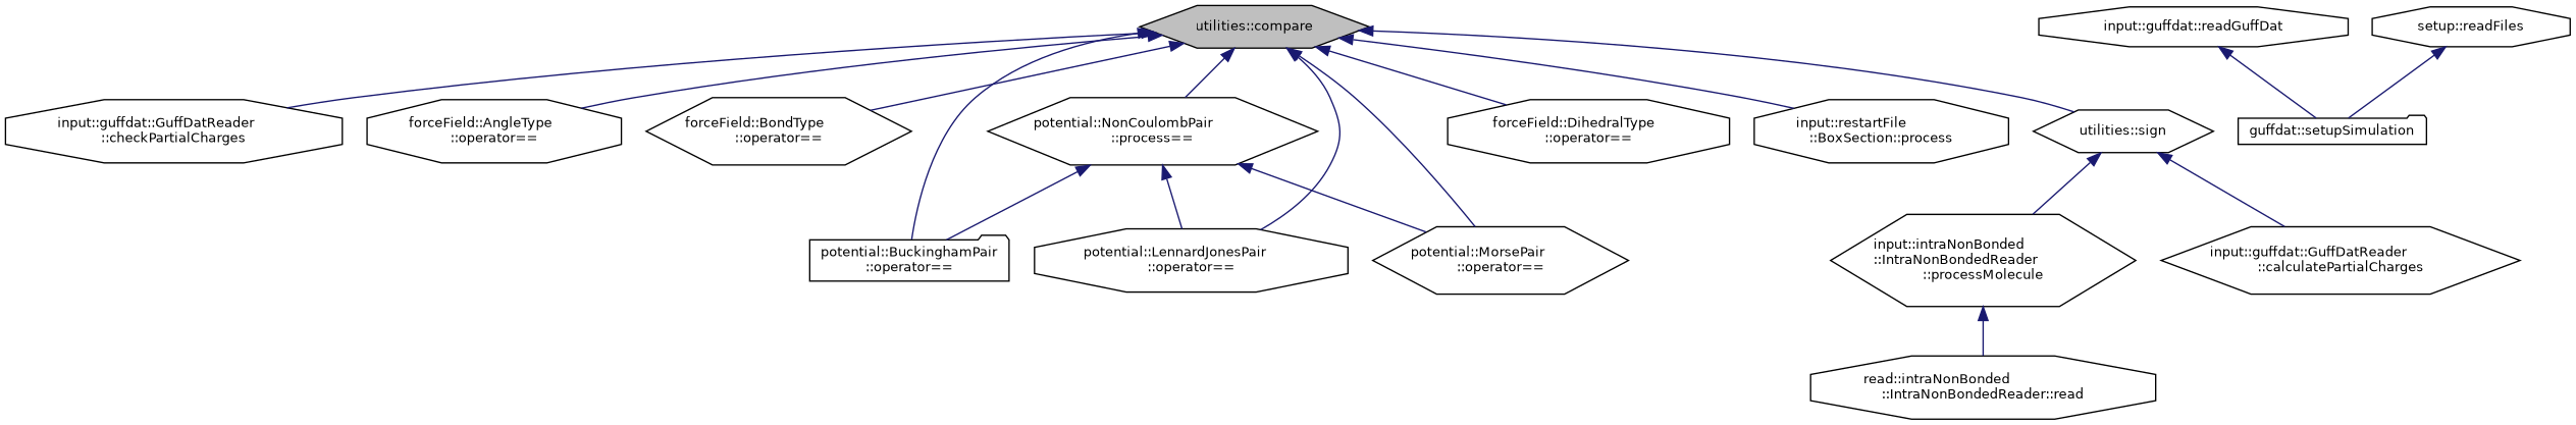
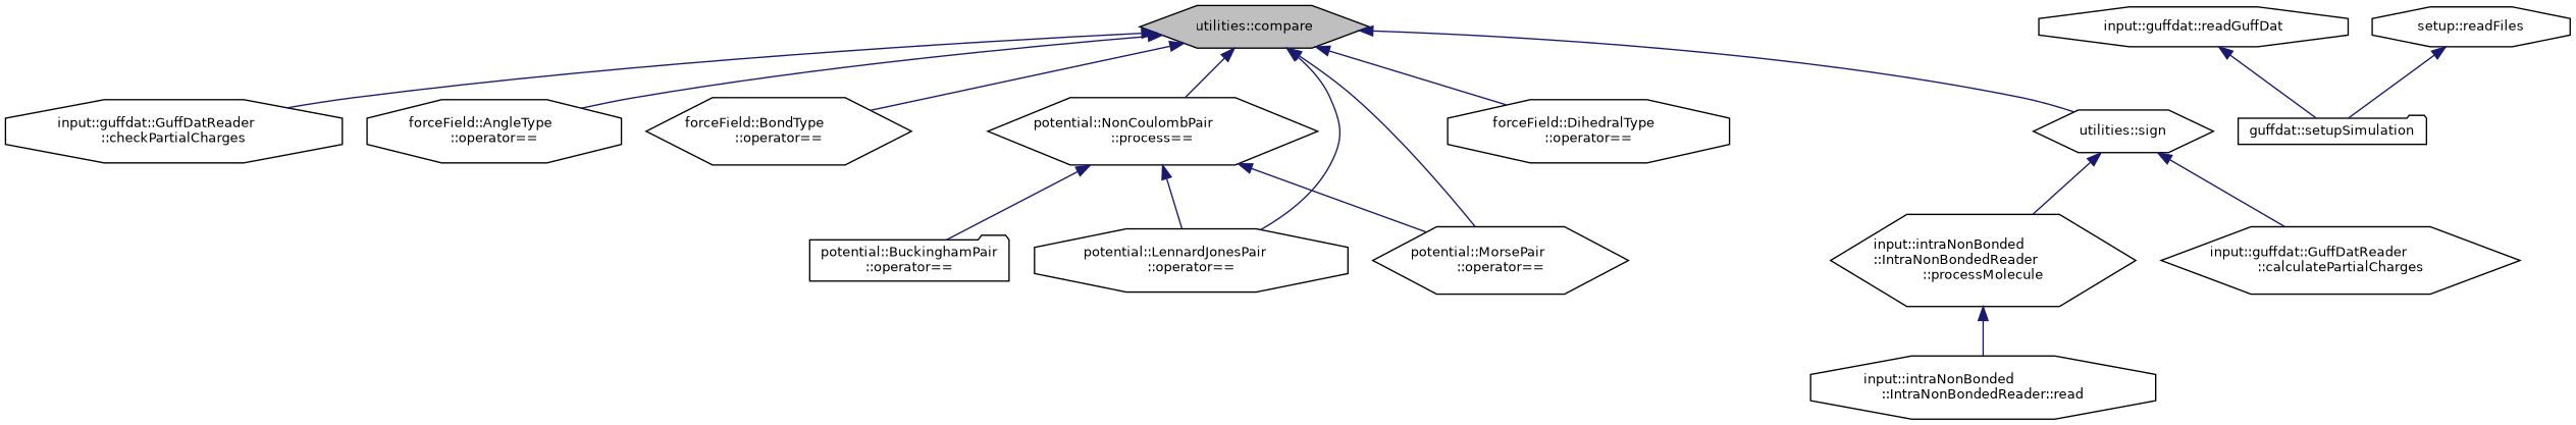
  digraph {
    rankdir=TB
    node [color=black fillcolor=white fontname=Helvetica fontsize=10 shape=octagon style=filled]
    edge [color=midnightblue dir=back fontname=Helvetica fontsize=10 labelfontname=Helvetica labelfontsize=10 style=solid]
    n1 [fillcolor=grey75 fontcolor=black height=0.2 label="utilities::compare" shape=hexagon width=0.4]
    n2 [height=0.2 label="input::guffdat::GuffDatReader\l::checkPartialCharges" width=0.4]
    n3 [height=0.2 label="forceField::AngleType\l::operator==" width=0.4]
    n4 [height=0.2 label="forceField::BondType\l::operator==" shape=hexagon width=0.4]
    n5 [height=0.2 label="potential::BuckinghamPair\l::operator==" shape=folder width=0.4]
    n6 [height=0.2 label="forceField::DihedralType\l::operator==" width=0.4]
    n7 [height=0.2 label="potential::LennardJonesPair\l::operator==" width=0.4]
    n8 [height=0.2 label="potential::MorsePair\l::operator==" shape=hexagon width=0.4]
    n9 [height=0.2 label="potential::NonCoulombPair\l::process==" shape=hexagon width=0.4]
-   n10 [height=0.2 label="input::restartFile\l::BoxSection::process" width=0.4]
    n11 [height=0.2 label="utilities::sign" shape=hexagon width=0.4]
    n12 [height=0.2 label="input::guffdat::GuffDatReader\l::calculatePartialCharges" shape=hexagon width=0.4]
    n13 [height=0.2 label="input::intraNonBonded\l::IntraNonBondedReader\l::processMolecule" shape=hexagon width=0.4]
    n14 [height=0.2 label="input::guffdat::readGuffDat" width=0.4]
    n15 [height=0.2 label="guffdat::setupSimulation" shape=folder width=0.4]
-   n16 [height=0.2 label="read::intraNonBonded\l::IntraNonBondedReader::read" width=0.4]
+   n16 [height=0.2 label="input::intraNonBonded\l::IntraNonBondedReader::read" width=0.4]
    n17 [height=0.2 label="setup::readFiles" width=0.4]
    n1 -> n2
    n1 -> n3
    n1 -> n4
-   n1 -> n5
    n1 -> n6
    n1 -> n7
    n1 -> n8
    n1 -> n9
-   n1 -> n10
    n1 -> n11
    n9 -> n5
    n9 -> n7
    n9 -> n8
    n11 -> n12
    n11 -> n13
    n13 -> n16
    n14 -> n15
    n17 -> n15
  }
